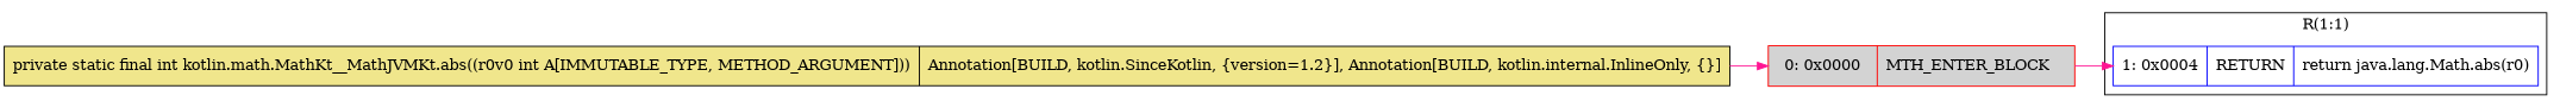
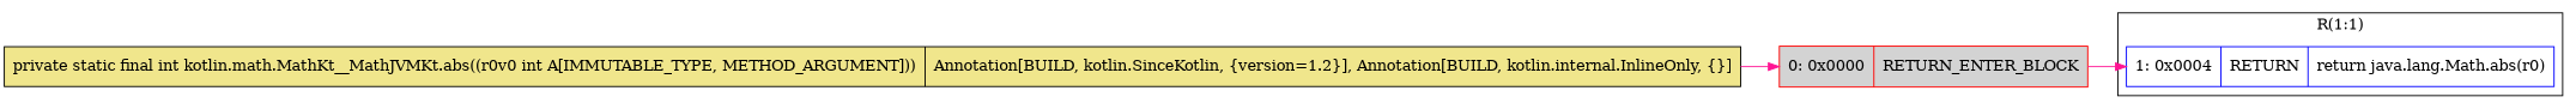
  digraph {
    rankdir=LR
    node [shape=record style=filled]
    edge [color=deeppink]
    n1 [color=blue label="{1\:\ 0x0004|RETURN\l|return java.lang.Math.abs(r0)\l}" fillcolor=white]
-   n2 [color=red label="{0\:\ 0x0000|MTH_ENTER_BLOCK\l}" fillcolor=lightgrey]
+   n2 [color=red label="{0\:\ 0x0000|RETURN_ENTER_BLOCK\l}" fillcolor=lightgrey]
    n3 [label="{private static final int kotlin.math.MathKt__MathJVMKt.abs((r0v0 int A[IMMUTABLE_TYPE, METHOD_ARGUMENT]))  | Annotation[BUILD, kotlin.SinceKotlin, \{version=1.2\}], Annotation[BUILD, kotlin.internal.InlineOnly, \{\}]\l}" fillcolor=khaki]
    subgraph cluster_1 {
      label="R(1:1)"
      n1
    }
    n2 -> n1
    n3 -> n2
  }
